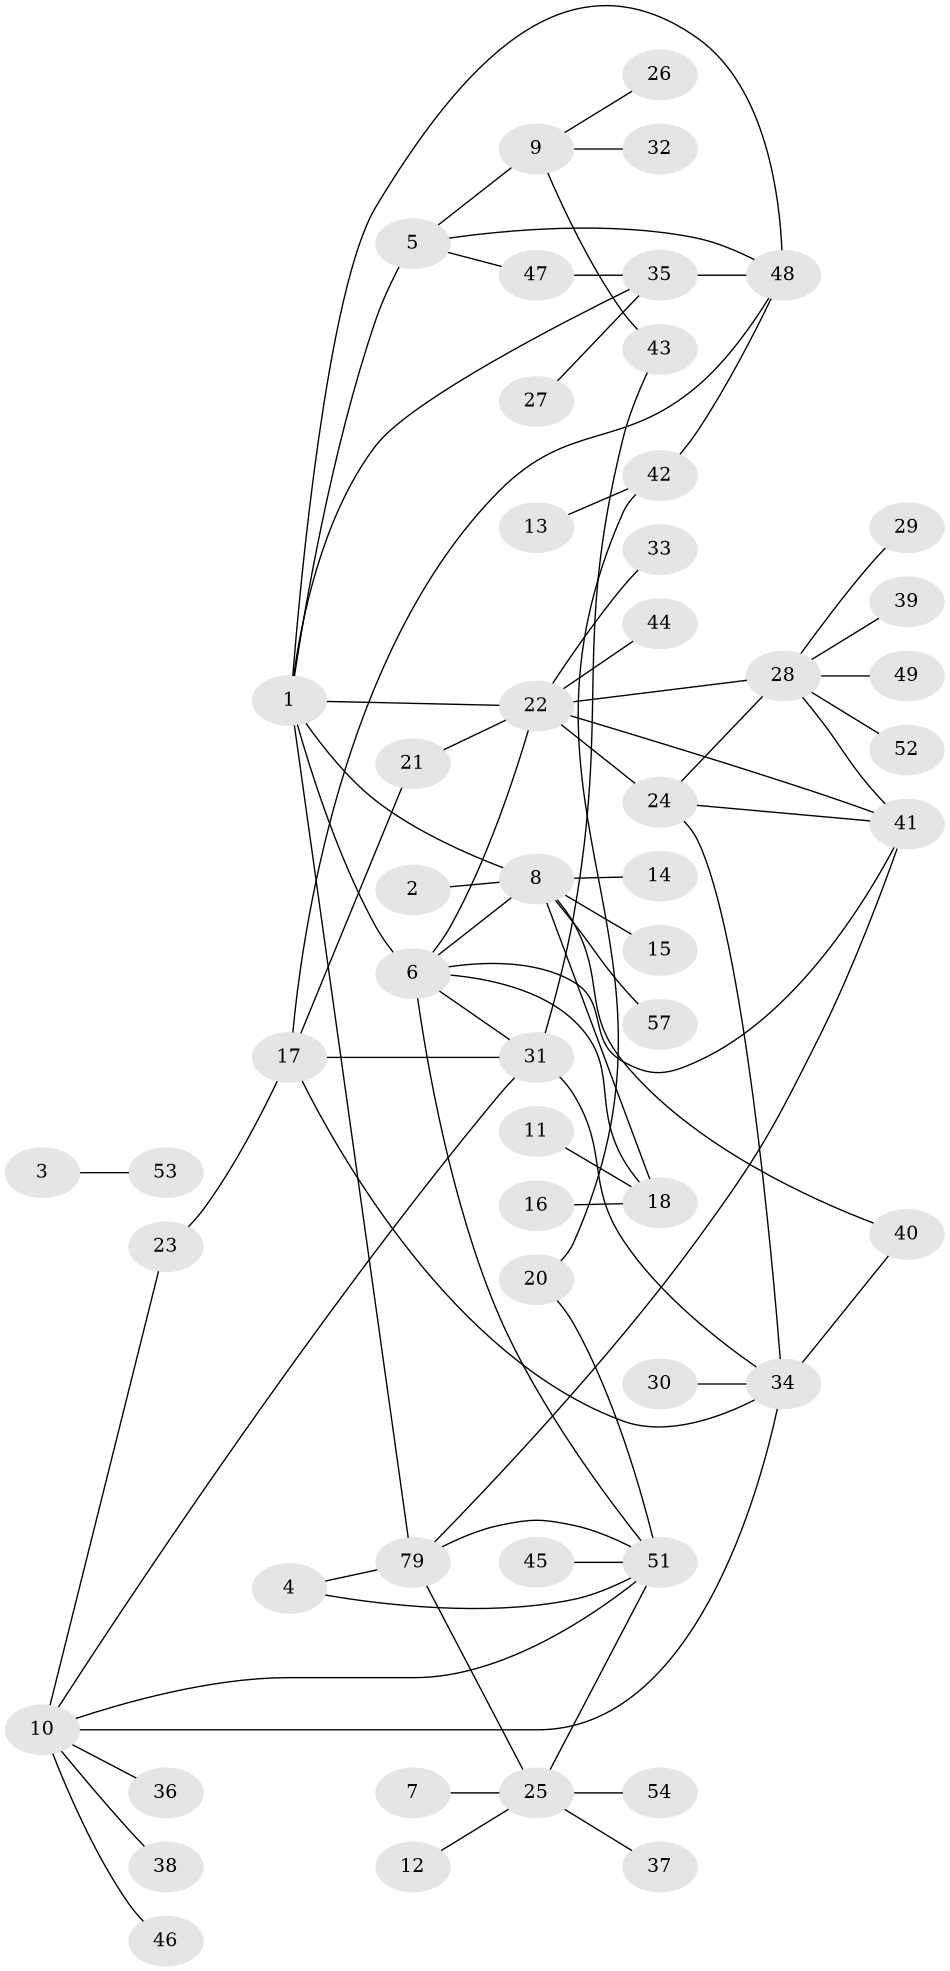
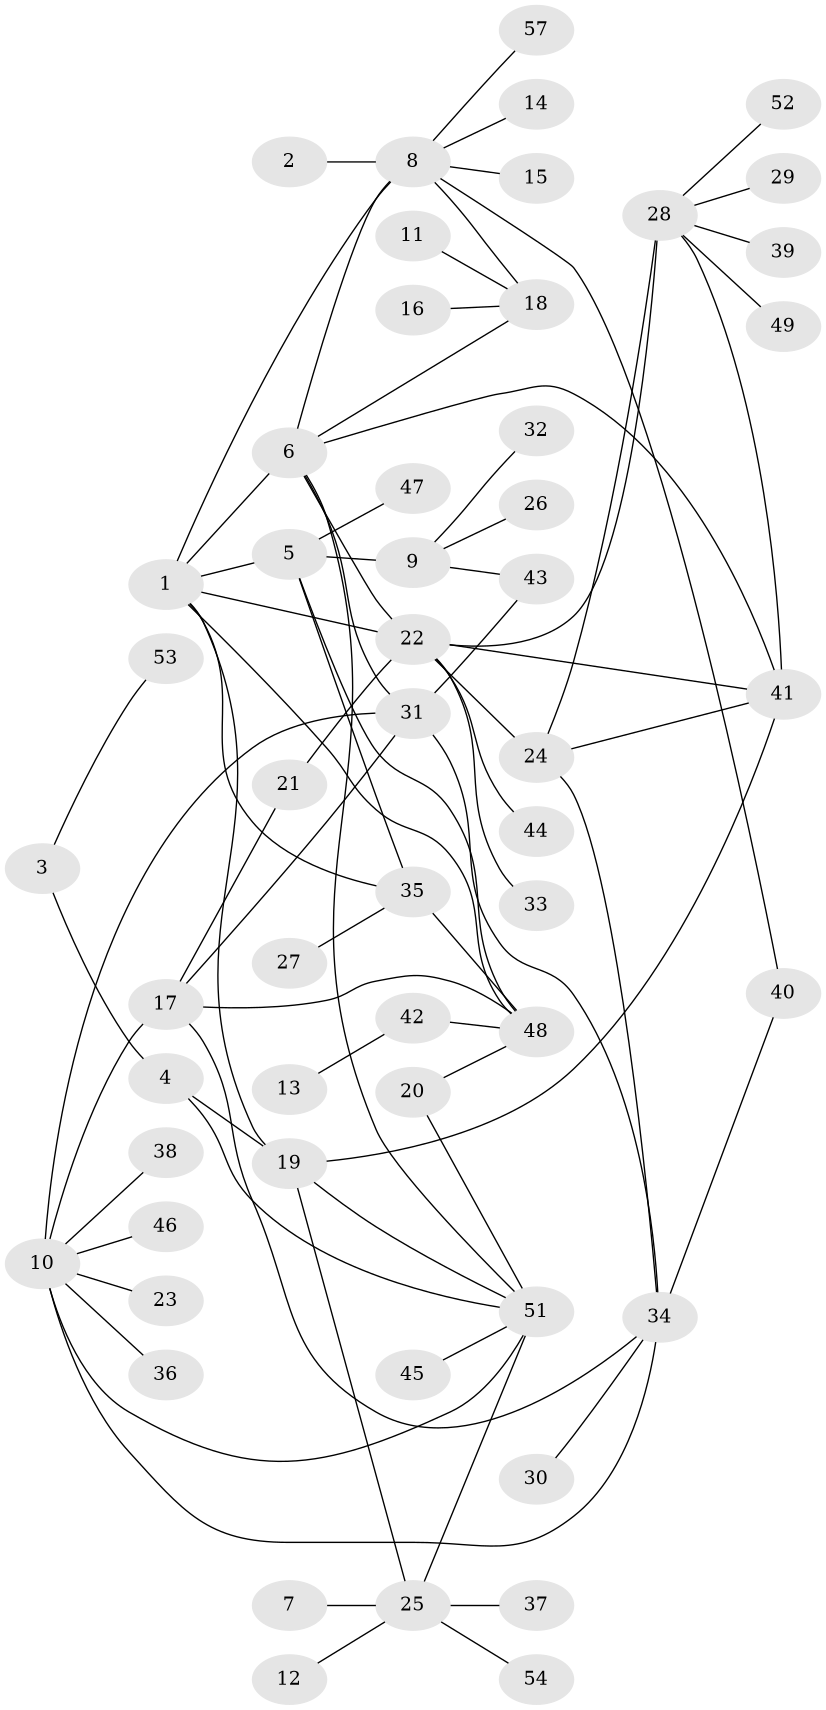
  graph {
    rankdir=LR
    node [color=gray90 style=filled]
    edge [weight=1.0]
    1
    5
    6
    8
-   19 [label=79]
+   19
    22
    35
    48
    9
    47
    51
    18
    31
    41
    14
    15
    40
    n18 [label=57]
    25
    24
    28
    33
    44
    2
    3
    4
    53
    37
    54
    26
    32
    43
    34
    7
    10
    17
    23
    36
    38
    46
    21
    11
    12
    13
    42
    16
    20
    29
    39
    49
    52
    27
    30
    45
    1 -- 5
    1 -- 6
    1 -- 8
    1 -- 19
    1 -- 22
    1 -- 35
    1 -- 48
-   47 -- 35
+   5 -- 35
    5 -- 48
    5 -- 9
    5 -- 47
    6 -- 8
    6 -- 22
    6 -- 51
    6 -- 18 [weight=2.0]
    6 -- 31
    6 -- 41
    8 -- 18 [weight=2.0]
    8 -- 14
    8 -- 15
    8 -- 40
    8 -- n18
    19 -- 51
    19 -- 41
    19 -- 25
    22 -- 41
    22 -- 24
    22 -- 28
    22 -- 33
    22 -- 44
    35 -- 48
    9 -- 26
    9 -- 32
    9 -- 43
    31 -- 43
    31 -- 34
    25 -- 51
    25 -- 37
    25 -- 54
    24 -- 41
    24 -- 28
    24 -- 34
    28 -- 41
    28 -- 29
    28 -- 39
    28 -- 49
    28 -- 52
    2 -- 8
+   3 -- 4
    3 -- 53
    4 -- 19
    4 -- 51
    34 -- 40
    7 -- 25
    10 -- 51
    10 -- 31
    10 -- 34
-   23 -- 17
+   10 -- 17
    10 -- 23
    10 -- 36
    10 -- 38
    10 -- 46
    17 -- 48
    17 -- 31
    17 -- 34
    17 -- 21
    21 -- 22
    11 -- 18
    12 -- 25
    13 -- 42
    42 -- 48
    16 -- 18
-   20 -- 42
+   20 -- 48
    20 -- 51
    27 -- 35
    30 -- 34
    45 -- 51
  }
